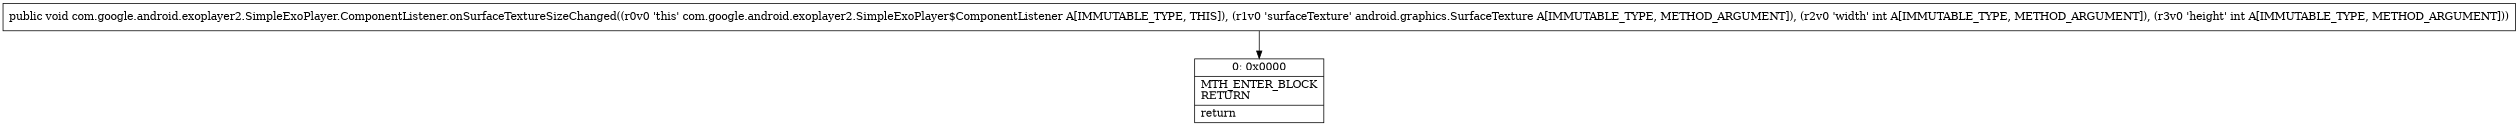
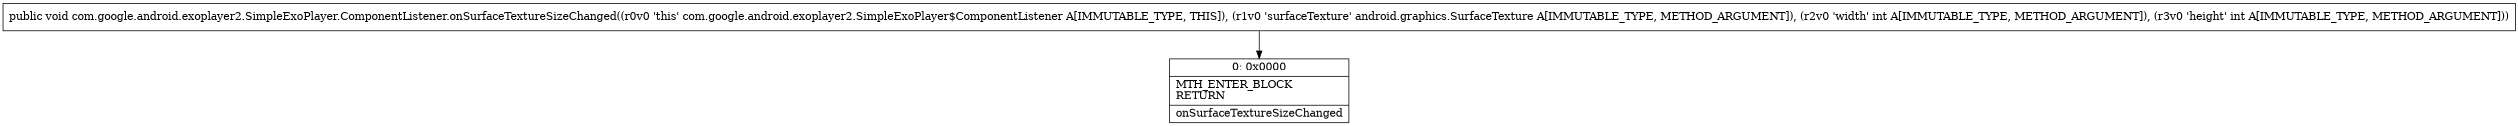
  digraph {
    node [shape=record]
-   n1 [label="{0\:\ 0x0000|MTH_ENTER_BLOCK\lRETURN\l|return\l}"]
+   n1 [label="{0\:\ 0x0000|MTH_ENTER_BLOCK\lRETURN\l|onSurfaceTextureSizeChanged\l}"]
    n2 [label="{public void com.google.android.exoplayer2.SimpleExoPlayer.ComponentListener.onSurfaceTextureSizeChanged((r0v0 'this' com.google.android.exoplayer2.SimpleExoPlayer$ComponentListener A[IMMUTABLE_TYPE, THIS]), (r1v0 'surfaceTexture' android.graphics.SurfaceTexture A[IMMUTABLE_TYPE, METHOD_ARGUMENT]), (r2v0 'width' int A[IMMUTABLE_TYPE, METHOD_ARGUMENT]), (r3v0 'height' int A[IMMUTABLE_TYPE, METHOD_ARGUMENT])) }"]
    n2 -> n1
  }
